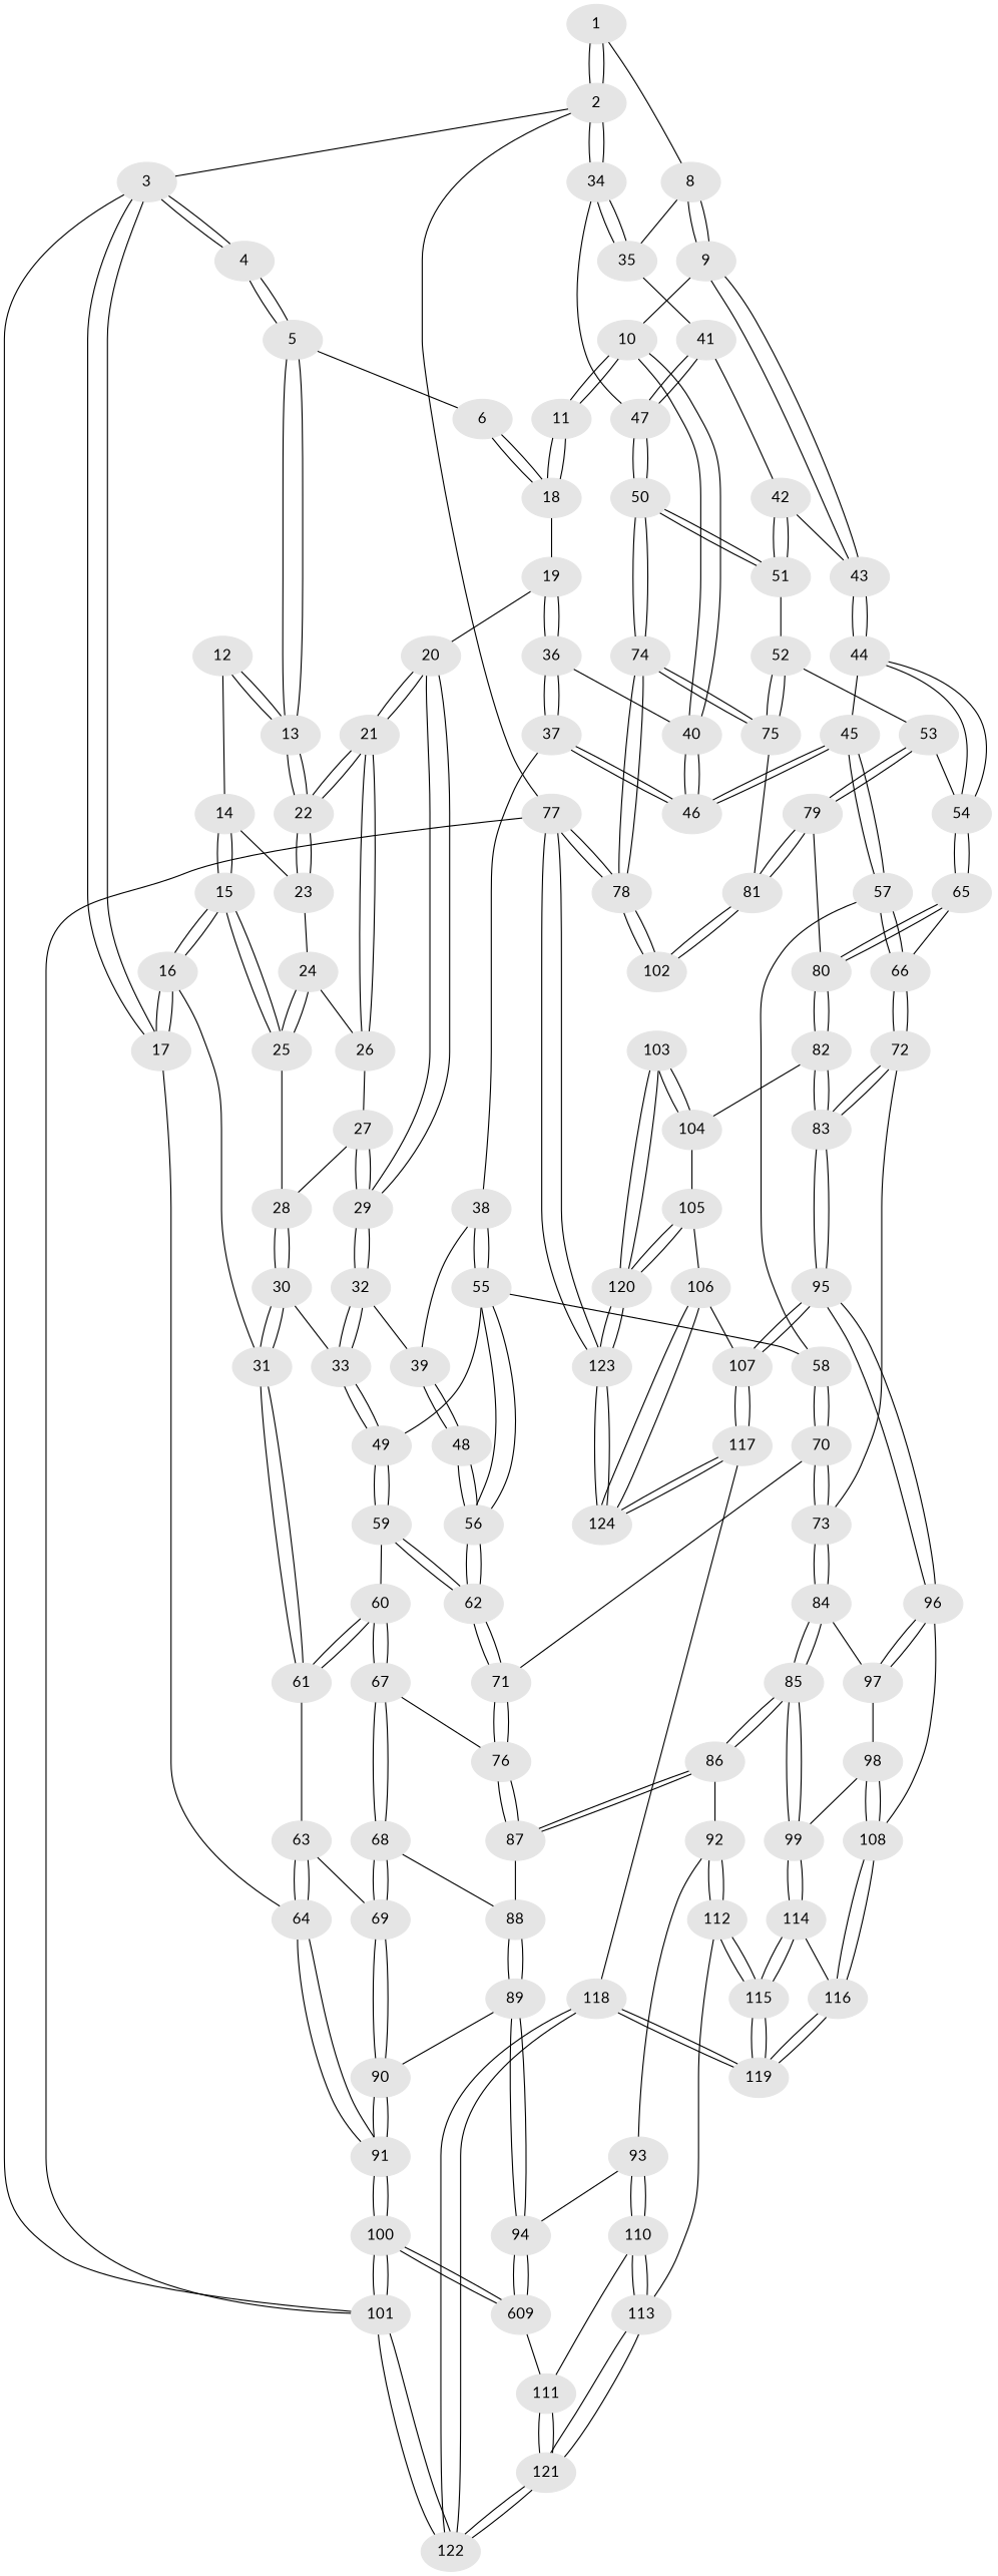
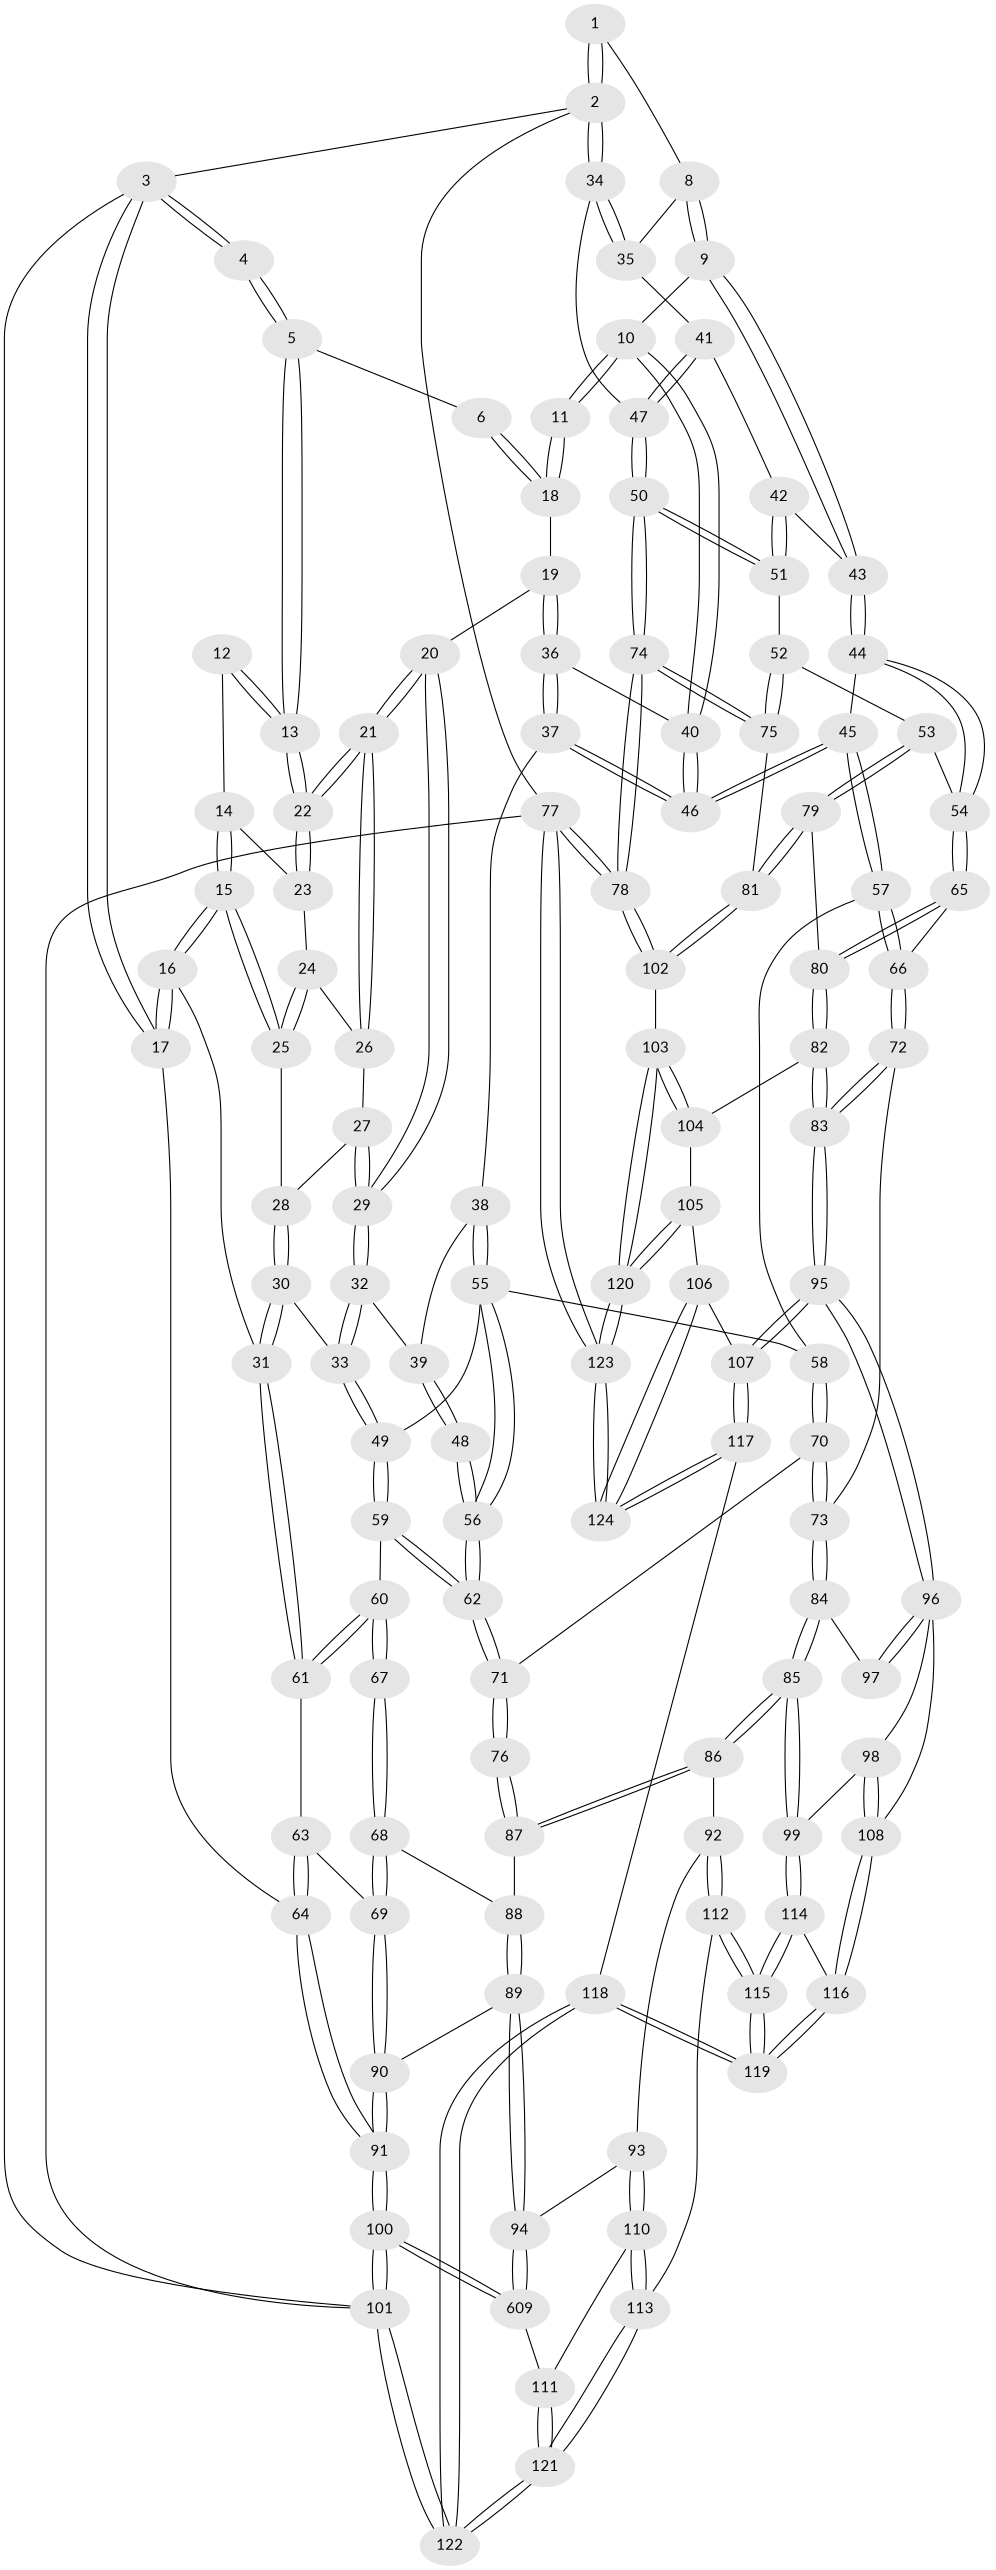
  graph {
    fontname=Lato
    node [color=gray90 fontname=Lato style=filled]
    edge [fontname=Lato]
    1
    2
    8
    3
    34
    77
    9
    35
    4
    17
    101
    47
    78
    123
    5
    64
    122
    6
    13
    18
    22
    19
    11
    10
    43
    41
    40
    44
    46
    12
    14
    15
    23
    16
    25
    24
    31
    28
    61
    91
    20
    36
    21
    29
    37
    26
    32
    27
    30
    33
    39
    49
    63
    48
    59
    50
    42
    38
    55
    56
    58
    51
    52
    45
    54
    57
    65
    66
    74
    62
    60
    75
    53
    79
    81
    80
    70
    71
    72
    73
    67
    68
    76
    69
    90
    100
    82
    83
    88
    87
    89
    84
    95
    85
    97
    102
    124
    103
    104
    105
    96
    107
    86
    99
    98
    92
    114
    93
    112
    94
    n111 [label=609]
    110
    113
    115
    111
    108
    117
    116
    120
    106
    118
    119
    121
    1 -- 2
    1 -- 2
    1 -- 8
    2 -- 3
    2 -- 34
    2 -- 34
    2 -- 77
    8 -- 9
    8 -- 9
    8 -- 35
    3 -- 4
    3 -- 4
    3 -- 17
    3 -- 17
    3 -- 101
    34 -- 35
    34 -- 35
    34 -- 47
    77 -- 101
    77 -- 78
    77 -- 78
    77 -- 123
    77 -- 123
    9 -- 10
    9 -- 43
    9 -- 43
    35 -- 41
    4 -- 5
    4 -- 5
    17 -- 64
    101 -- 122
    101 -- 122
    47 -- 50
    47 -- 50
    78 -- 102
    78 -- 102
    123 -- 124
    123 -- 124
    5 -- 6
    5 -- 13
    5 -- 13
    64 -- 91
    64 -- 91
    6 -- 18
    6 -- 18
    13 -- 22
    13 -- 22
    18 -- 19
    22 -- 23
    22 -- 23
    19 -- 20
    19 -- 36
    19 -- 36
    11 -- 18
    11 -- 18
    10 -- 11
    10 -- 11
    10 -- 40
    10 -- 40
    43 -- 44
    43 -- 44
    41 -- 47
    41 -- 47
    41 -- 42
    40 -- 46
    40 -- 46
    44 -- 45
    44 -- 54
    44 -- 54
    12 -- 13
    12 -- 13
    12 -- 14
    14 -- 15
    14 -- 15
    14 -- 23
    15 -- 16
    15 -- 16
    15 -- 25
    15 -- 25
    23 -- 24
    16 -- 17
    16 -- 17
    16 -- 31
    25 -- 28
    24 -- 25
    24 -- 25
    24 -- 26
    31 -- 61
    31 -- 61
    28 -- 30
    28 -- 30
    61 -- 63
    91 -- 100
    91 -- 100
    20 -- 21
    20 -- 21
    20 -- 29
    20 -- 29
    36 -- 40
    36 -- 37
    36 -- 37
    21 -- 22
    21 -- 22
    21 -- 26
    21 -- 26
    29 -- 32
    29 -- 32
    37 -- 46
    37 -- 46
    37 -- 38
    26 -- 27
    32 -- 33
    32 -- 33
    32 -- 39
    27 -- 28
    27 -- 29
    27 -- 29
    30 -- 31
    30 -- 31
    30 -- 33
    33 -- 49
    33 -- 49
    39 -- 48
    39 -- 48
    49 -- 59
    49 -- 59
    63 -- 64
    63 -- 64
    63 -- 69
    48 -- 56
    48 -- 56
    59 -- 62
    59 -- 62
    59 -- 60
    50 -- 51
    50 -- 51
    50 -- 74
    50 -- 74
    42 -- 43
    42 -- 51
    42 -- 51
    38 -- 39
    38 -- 55
    38 -- 55
    55 -- 49
    55 -- 56
    55 -- 56
    55 -- 58
    56 -- 62
    56 -- 62
    58 -- 70
    58 -- 70
    51 -- 52
    52 -- 75
    52 -- 75
    52 -- 53
    45 -- 46
    45 -- 46
    45 -- 57
    45 -- 57
    54 -- 65
    54 -- 65
    57 -- 58
    57 -- 66
    57 -- 66
    65 -- 66
    65 -- 80
    65 -- 80
    66 -- 72
    66 -- 72
    74 -- 78
    74 -- 78
    74 -- 75
    74 -- 75
    62 -- 71
    62 -- 71
    60 -- 61
    60 -- 61
    60 -- 67
    60 -- 67
    75 -- 81
    53 -- 54
    53 -- 79
    53 -- 79
    79 -- 81
    79 -- 81
    79 -- 80
    81 -- 102
    81 -- 102
    80 -- 82
    80 -- 82
    70 -- 71
    70 -- 73
    70 -- 73
    71 -- 76
    71 -- 76
    72 -- 73
    72 -- 83
    72 -- 83
    73 -- 84
    73 -- 84
    67 -- 68
    67 -- 68
-   67 -- 76
    68 -- 69
    68 -- 69
    68 -- 88
    76 -- 87
    76 -- 87
    69 -- 90
    69 -- 90
    90 -- 91
    90 -- 91
    100 -- 101
    100 -- 101
    100 -- n111
    100 -- n111
    82 -- 83
    82 -- 83
    82 -- 104
    83 -- 95
    83 -- 95
    88 -- 89
    88 -- 89
    87 -- 88
    89 -- 90
    89 -- 94
    89 -- 94
    84 -- 85
    84 -- 85
    84 -- 97
    95 -- 96
    95 -- 96
    95 -- 107
    95 -- 107
    85 -- 86
    85 -- 86
    85 -- 99
    85 -- 99
-   97 -- 98
+   96 -- 98
+   102 -- 103
    103 -- 104
    103 -- 104
    103 -- 120
    103 -- 120
    104 -- 105
    105 -- 120
    105 -- 120
    105 -- 106
    96 -- 97
    96 -- 97
    96 -- 108
    107 -- 117
    107 -- 117
    86 -- 87
    86 -- 87
    86 -- 92
    99 -- 114
    99 -- 114
    98 -- 99
    98 -- 108
    98 -- 108
    92 -- 93
    92 -- 112
    92 -- 112
    114 -- 115
    114 -- 115
    114 -- 116
    93 -- 94
    93 -- 110
    93 -- 110
    112 -- 113
    112 -- 115
    112 -- 115
    94 -- n111
    94 -- n111
    n111 -- 111
    110 -- 113
    110 -- 113
    110 -- 111
    113 -- 121
    113 -- 121
    115 -- 119
    115 -- 119
    111 -- 121
    111 -- 121
    108 -- 116
    108 -- 116
    117 -- 124
    117 -- 124
    117 -- 118
    116 -- 119
    116 -- 119
    120 -- 123
    120 -- 123
    106 -- 124
    106 -- 124
    106 -- 107
    118 -- 122
    118 -- 122
    118 -- 119
    118 -- 119
    121 -- 122
    121 -- 122
  }
